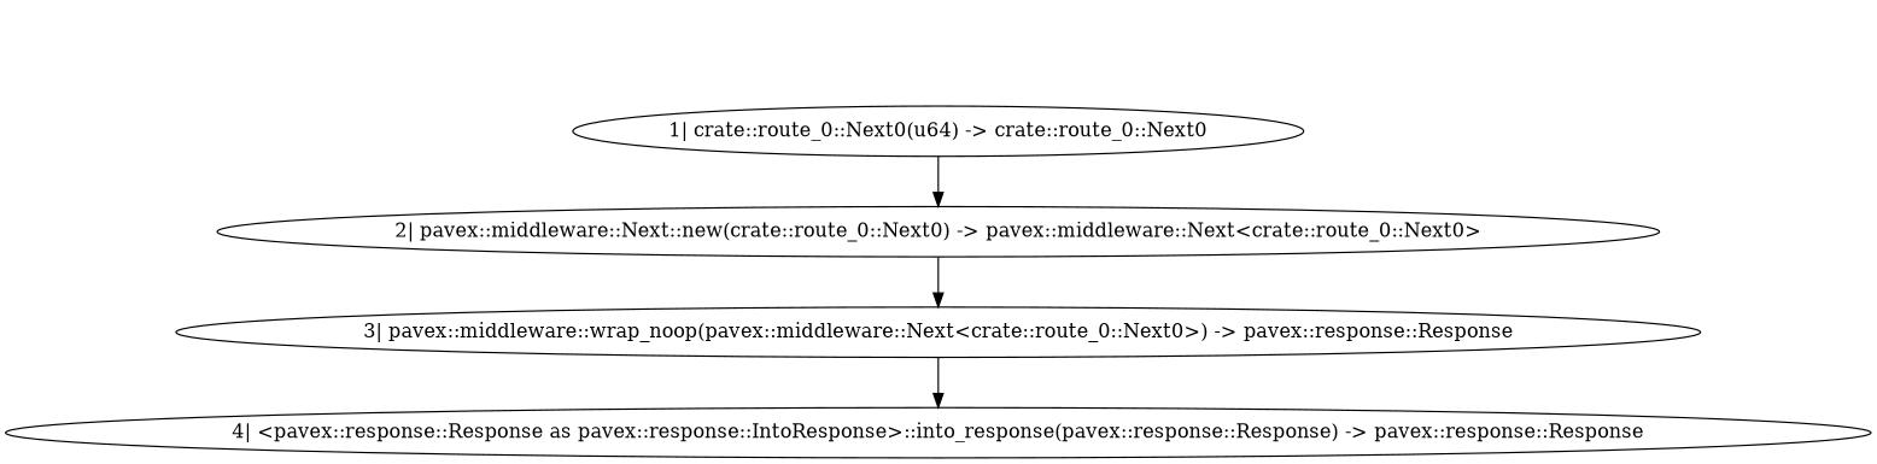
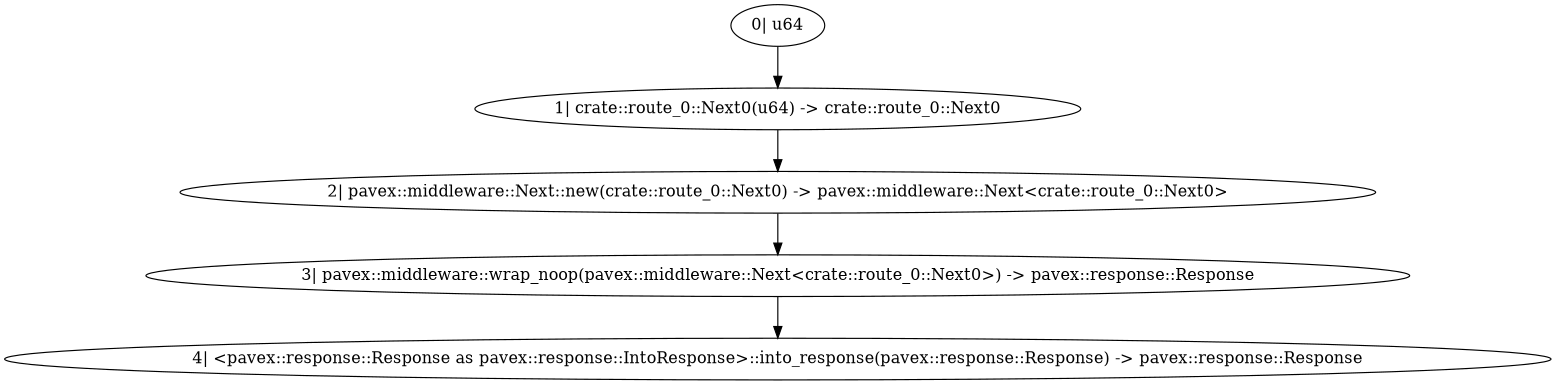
  digraph {
+   n1 [label="0| u64"]
    n2 [label="1| crate::route_0::Next0(u64) -> crate::route_0::Next0"]
    n3 [label="2| pavex::middleware::Next::new(crate::route_0::Next0) -> pavex::middleware::Next<crate::route_0::Next0>"]
    n4 [label="3| pavex::middleware::wrap_noop(pavex::middleware::Next<crate::route_0::Next0>) -> pavex::response::Response"]
    n5 [label="4| <pavex::response::Response as pavex::response::IntoResponse>::into_response(pavex::response::Response) -> pavex::response::Response"]
+   n1 -> n2
    n2 -> n3
    n3 -> n4
    n4 -> n5
  }
